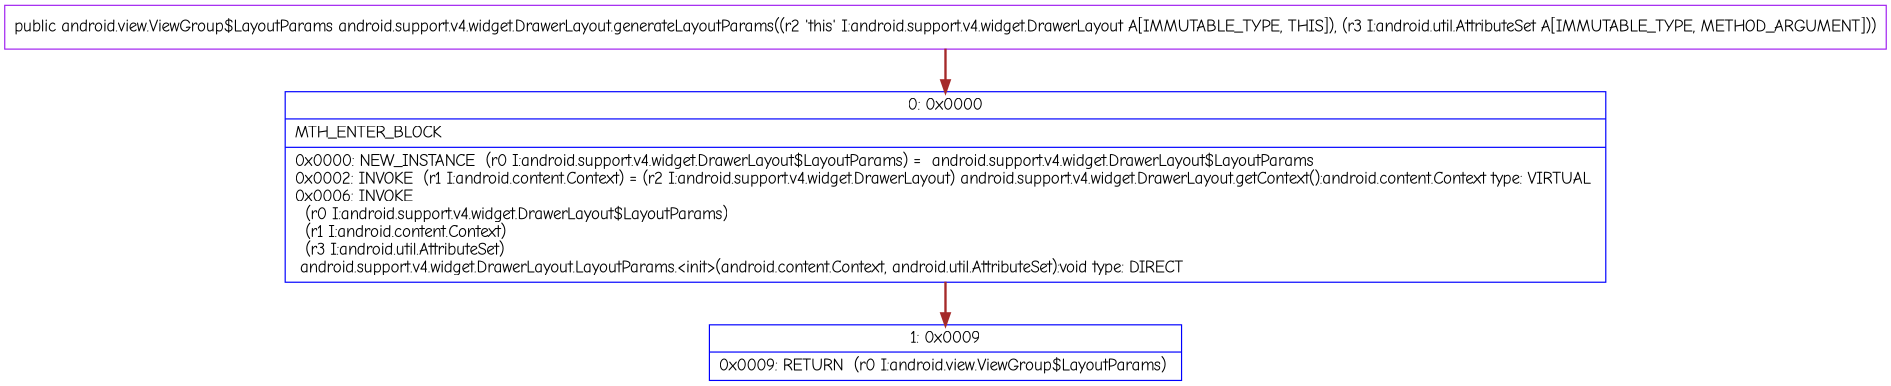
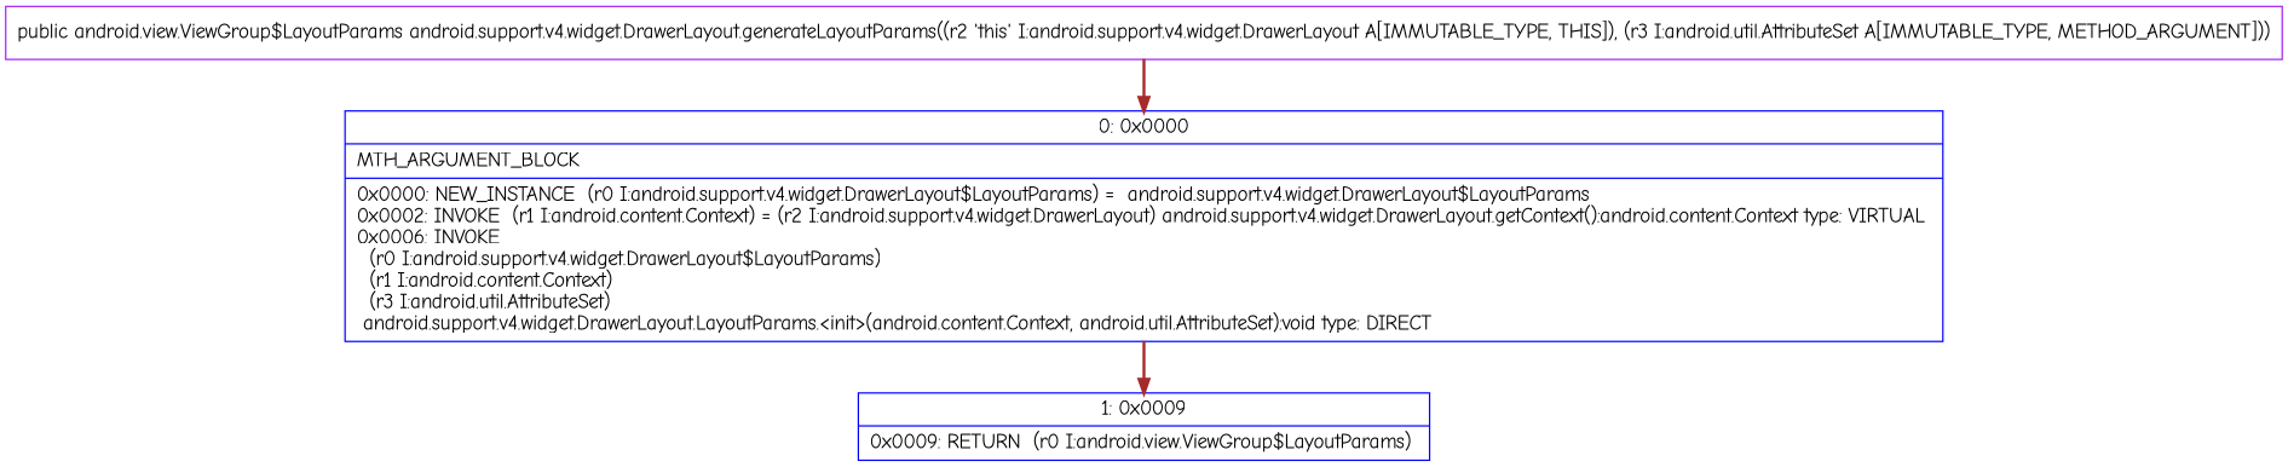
  digraph {
    fontname="Comic Neue"
    node [shape=record color=blue fontname="Comic Neue"]
    edge [color=brown style=bold fontname="Comic Neue"]
-   n1 [label="{0\:\ 0x0000|MTH_ENTER_BLOCK\l|0x0000: NEW_INSTANCE  (r0 I:android.support.v4.widget.DrawerLayout$LayoutParams) =  android.support.v4.widget.DrawerLayout$LayoutParams \l0x0002: INVOKE  (r1 I:android.content.Context) = (r2 I:android.support.v4.widget.DrawerLayout) android.support.v4.widget.DrawerLayout.getContext():android.content.Context type: VIRTUAL \l0x0006: INVOKE  \l  (r0 I:android.support.v4.widget.DrawerLayout$LayoutParams)\l  (r1 I:android.content.Context)\l  (r3 I:android.util.AttributeSet)\l android.support.v4.widget.DrawerLayout.LayoutParams.\<init\>(android.content.Context, android.util.AttributeSet):void type: DIRECT \l}"]
+   n1 [label="{0\:\ 0x0000|MTH_ARGUMENT_BLOCK\l|0x0000: NEW_INSTANCE  (r0 I:android.support.v4.widget.DrawerLayout$LayoutParams) =  android.support.v4.widget.DrawerLayout$LayoutParams \l0x0002: INVOKE  (r1 I:android.content.Context) = (r2 I:android.support.v4.widget.DrawerLayout) android.support.v4.widget.DrawerLayout.getContext():android.content.Context type: VIRTUAL \l0x0006: INVOKE  \l  (r0 I:android.support.v4.widget.DrawerLayout$LayoutParams)\l  (r1 I:android.content.Context)\l  (r3 I:android.util.AttributeSet)\l android.support.v4.widget.DrawerLayout.LayoutParams.\<init\>(android.content.Context, android.util.AttributeSet):void type: DIRECT \l}"]
    n2 [label="{1\:\ 0x0009|0x0009: RETURN  (r0 I:android.view.ViewGroup$LayoutParams) \l}"]
    n3 [label="{public android.view.ViewGroup$LayoutParams android.support.v4.widget.DrawerLayout.generateLayoutParams((r2 'this' I:android.support.v4.widget.DrawerLayout A[IMMUTABLE_TYPE, THIS]), (r3 I:android.util.AttributeSet A[IMMUTABLE_TYPE, METHOD_ARGUMENT])) }" color=purple]
    n1 -> n2
    n3 -> n1
  }
